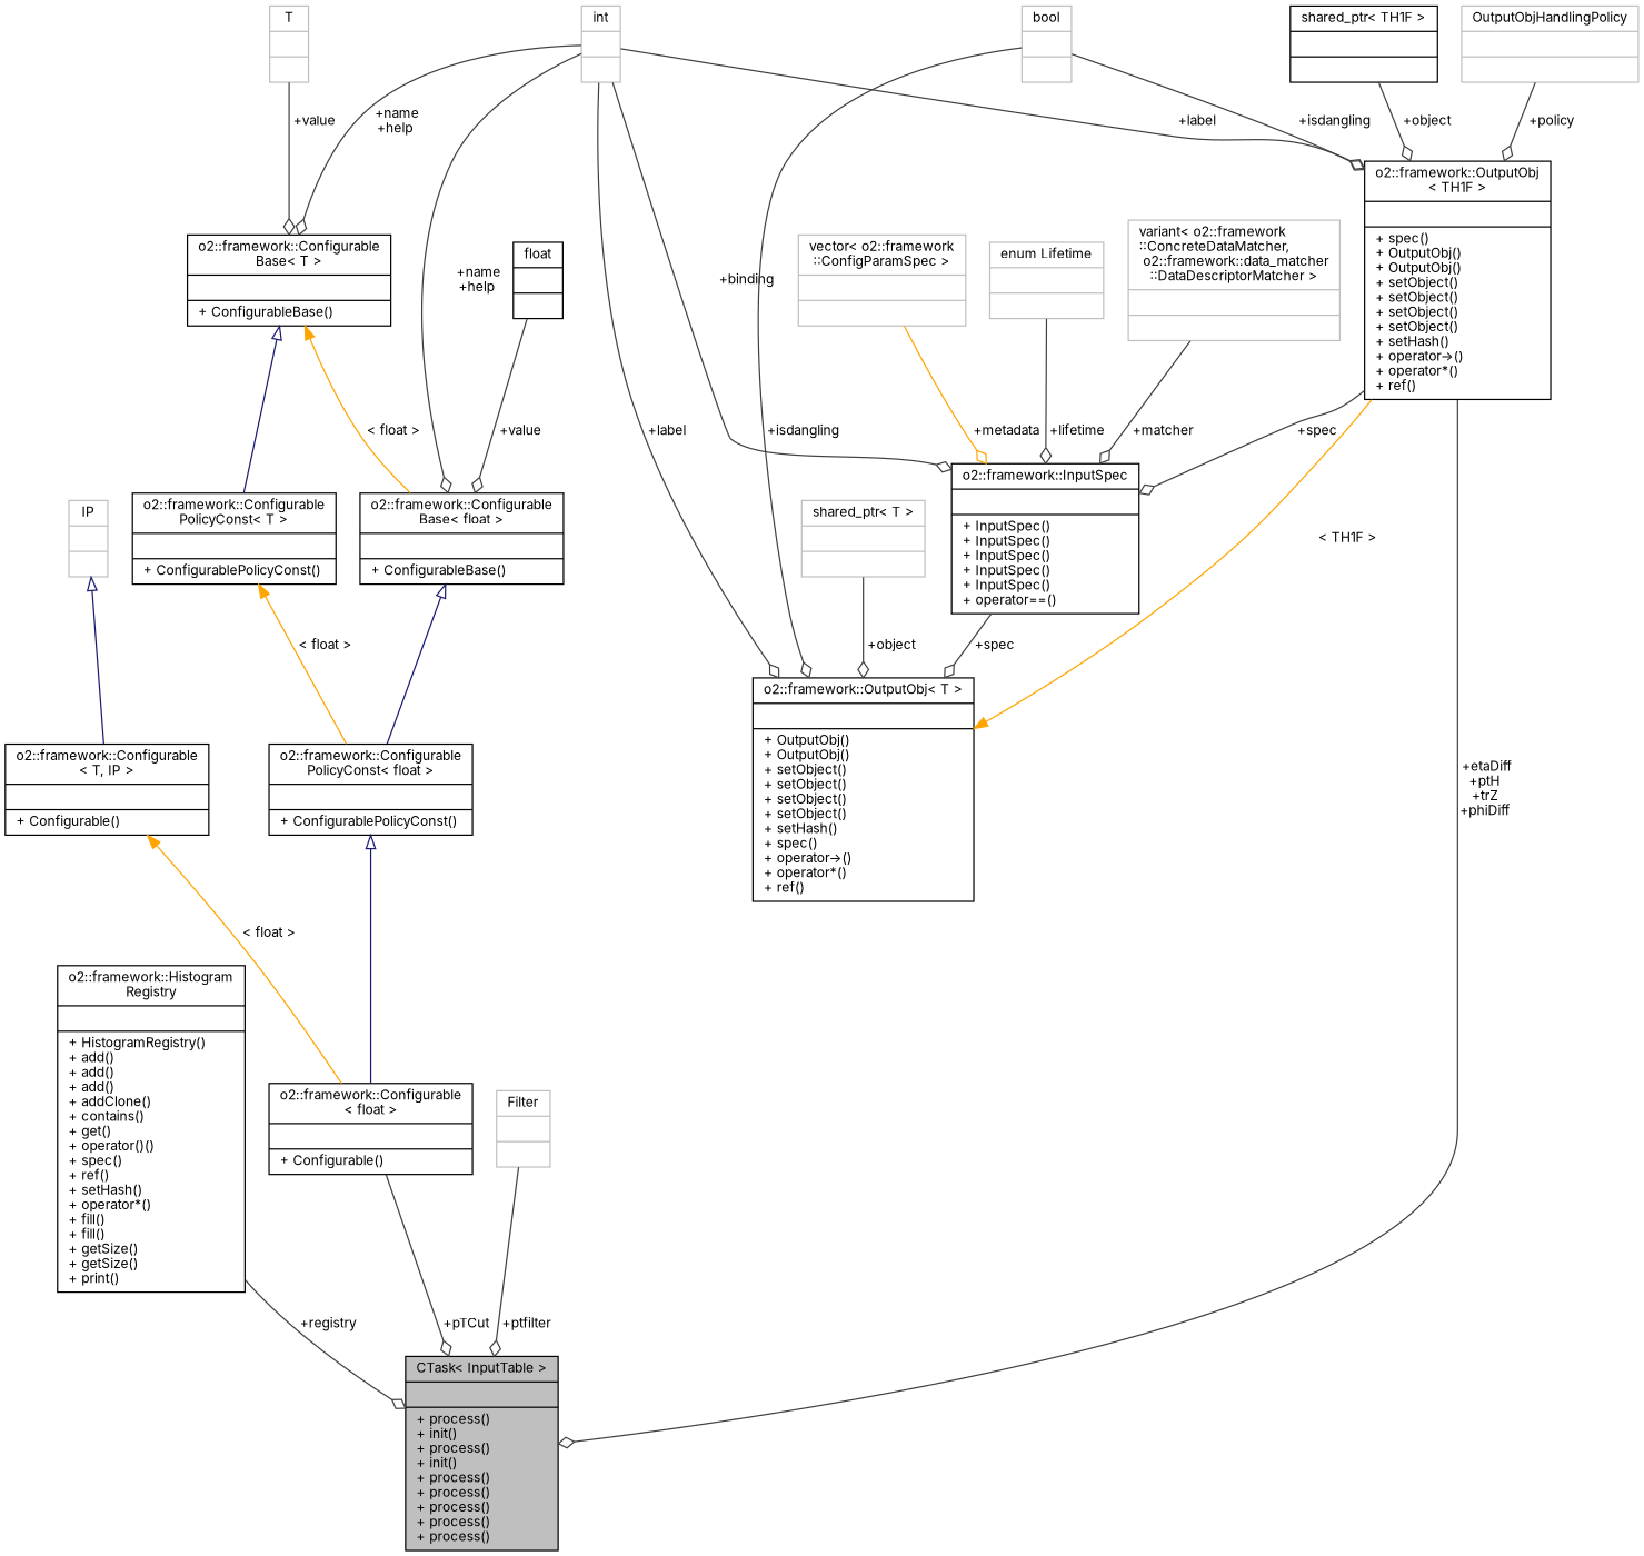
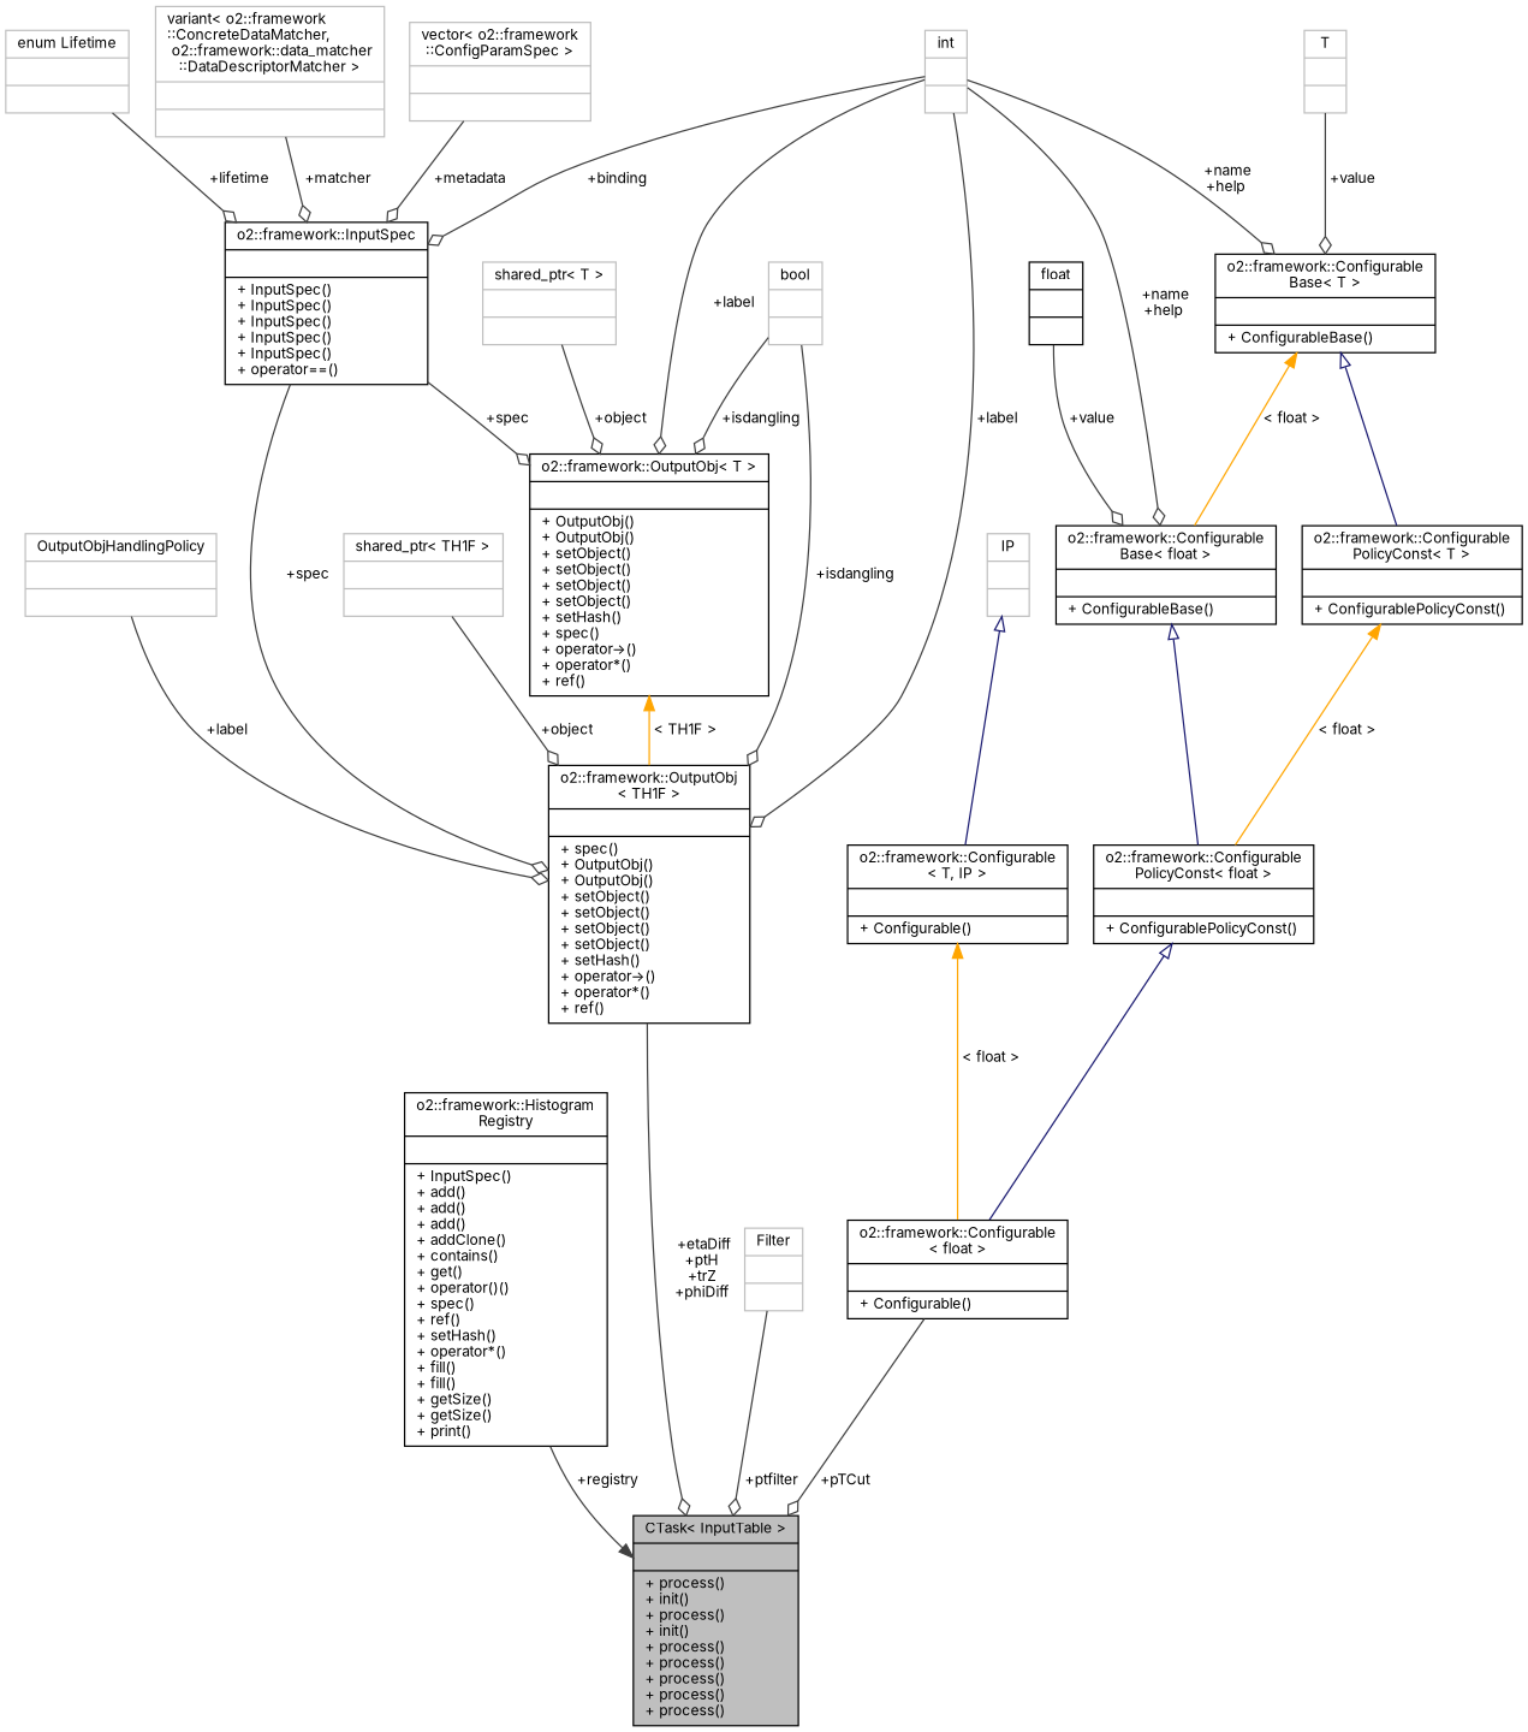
  digraph {
    fontname=Inter
    node [color=black fontname=Inter fontsize=10 shape=record]
    edge [arrowhead=odiamond color=grey25 fontname=Inter fontsize=10 labelfontname=Helvetica labelfontsize=10 style=solid]
    n1 [fillcolor=grey75 fontcolor=black height=0.2 label="{CTask\< InputTable \>\n||+ process()\l+ init()\l+ process()\l+ init()\l+ process()\l+ process()\l+ process()\l+ process()\l+ process()\l}" style=filled width=0.4]
-   n2 [height=0.2 label="{o2::framework::Histogram\lRegistry\n||+ HistogramRegistry()\l+ add()\l+ add()\l+ add()\l+ addClone()\l+ contains()\l+ get()\l+ operator()()\l+ spec()\l+ ref()\l+ setHash()\l+ operator*()\l+ fill()\l+ fill()\l+ getSize()\l+ getSize()\l+ print()\l}" width=0.4]
+   n2 [height=0.2 label="{o2::framework::Histogram\lRegistry\n||+ InputSpec()\l+ add()\l+ add()\l+ add()\l+ addClone()\l+ contains()\l+ get()\l+ operator()()\l+ spec()\l+ ref()\l+ setHash()\l+ operator*()\l+ fill()\l+ fill()\l+ getSize()\l+ getSize()\l+ print()\l}" width=0.4]
    n3 [height=0.2 label="{o2::framework::OutputObj\l\< TH1F \>\n||+ spec()\l+ OutputObj()\l+ OutputObj()\l+ setObject()\l+ setObject()\l+ setObject()\l+ setObject()\l+ setHash()\l+ operator-\>()\l+ operator*()\l+ ref()\l}" width=0.4]
    n4 [height=0.2 label="{o2::framework::OutputObj\< T \>\n||+ OutputObj()\l+ OutputObj()\l+ setObject()\l+ setObject()\l+ setObject()\l+ setObject()\l+ setHash()\l+ spec()\l+ operator-\>()\l+ operator*()\l+ ref()\l}" width=0.4]
    n5 [color=grey75 height=0.2 label="{Filter\n||}" width=0.4]
    n6 [height=0.2 label="{o2::framework::Configurable\l\< float \>\n||+ Configurable()\l}" width=0.4]
    n7 [height=0.2 label="{o2::framework::Configurable\lPolicyConst\< float \>\n||+ ConfigurablePolicyConst()\l}" width=0.4]
    n8 [height=0.2 label="{o2::framework::Configurable\lBase\< float \>\n||+ ConfigurableBase()\l}" width=0.4]
    n9 [height=0.2 label="{float\n||}" width=0.4]
    n10 [color=grey75 height=0.2 label="{int\n||}" width=0.4]
    n11 [height=0.2 label="{o2::framework::Configurable\lBase\< T \>\n||+ ConfigurableBase()\l}" width=0.4]
    n12 [height=0.2 label="{o2::framework::InputSpec\n||+ InputSpec()\l+ InputSpec()\l+ InputSpec()\l+ InputSpec()\l+ InputSpec()\l+ operator==()\l}" width=0.4]
    n13 [height=0.2 label="{o2::framework::Configurable\lPolicyConst\< T \>\n||+ ConfigurablePolicyConst()\l}" width=0.4]
    n14 [color=grey75 height=0.2 label="{T\n||}" width=0.4]
    n15 [height=0.2 label="{o2::framework::Configurable\l\< T, IP \>\n||+ Configurable()\l}" width=0.4]
    n16 [color=grey75 height=0.2 label="{IP\n||}" width=0.4]
    n17 [color=grey75 height=0.2 label="{OutputObjHandlingPolicy\n||}" width=0.4]
    n18 [color=grey75 height=0.2 label="{bool\n||}" width=0.4]
    n19 [color=grey75 height=0.2 label="{vector\< o2::framework\l::ConfigParamSpec \>\n||}" width=0.4]
    n20 [color=grey75 height=0.2 label="{enum Lifetime\n||}" width=0.4]
    n21 [color=grey75 height=0.2 label="{variant\< o2::framework\l::ConcreteDataMatcher,\l o2::framework::data_matcher\l::DataDescriptorMatcher \>\n||}" width=0.4]
-   n22 [height=0.2 label="{shared_ptr\< TH1F \>\n||}" width=0.4]
+   n22 [color=grey75 height=0.2 label="{shared_ptr\< TH1F \>\n||}" width=0.4]
    n23 [color=grey75 height=0.2 label="{shared_ptr\< T \>\n||}" width=0.4]
-   n2 -> n1 [label=" +registry"]
+   n2 -> n1 [arrowhead=normal label=" +registry"]
    n3 -> n1 [label=" +etaDiff\n+ptH\n+trZ\n+phiDiff"]
    n4 -> n3 [color=orange dir=back label=" \< TH1F \>" arrowhead=""]
    n5 -> n1 [label=" +ptfilter"]
    n6 -> n1 [label=" +pTCut"]
    n7 -> n6 [arrowtail=onormal color=midnightblue dir=back arrowhead=""]
    n8 -> n7 [arrowtail=onormal color=midnightblue dir=back arrowhead=""]
    n9 -> n8 [label=" +value"]
    n10 -> n3 [label=" +label"]
    n10 -> n4 [label=" +label"]
    n10 -> n8 [label=" +name\n+help"]
    n10 -> n11 [label=" +name\n+help"]
    n10 -> n12 [label=" +binding"]
    n11 -> n8 [color=orange dir=back label=" \< float \>" arrowhead=""]
    n11 -> n13 [arrowtail=onormal color=midnightblue dir=back arrowhead=""]
-   n3 -> n12 [label=" +spec"]
+   n12 -> n3 [label=" +spec"]
    n12 -> n4 [label=" +spec"]
    n13 -> n7 [color=orange dir=back label=" \< float \>" arrowhead=""]
    n14 -> n11 [label=" +value"]
    n15 -> n6 [color=orange dir=back label=" \< float \>" arrowhead=""]
    n16 -> n15 [arrowtail=onormal color=midnightblue dir=back arrowhead=""]
-   n17 -> n3 [label=" +policy"]
+   n17 -> n3 [label=" +label"]
    n18 -> n3 [label=" +isdangling"]
    n18 -> n4 [label=" +isdangling"]
-   n19 -> n12 [color=orange label=" +metadata"]
+   n19 -> n12 [label=" +metadata"]
    n20 -> n12 [label=" +lifetime"]
    n21 -> n12 [label=" +matcher"]
    n22 -> n3 [label=" +object"]
    n23 -> n4 [label=" +object"]
  }
